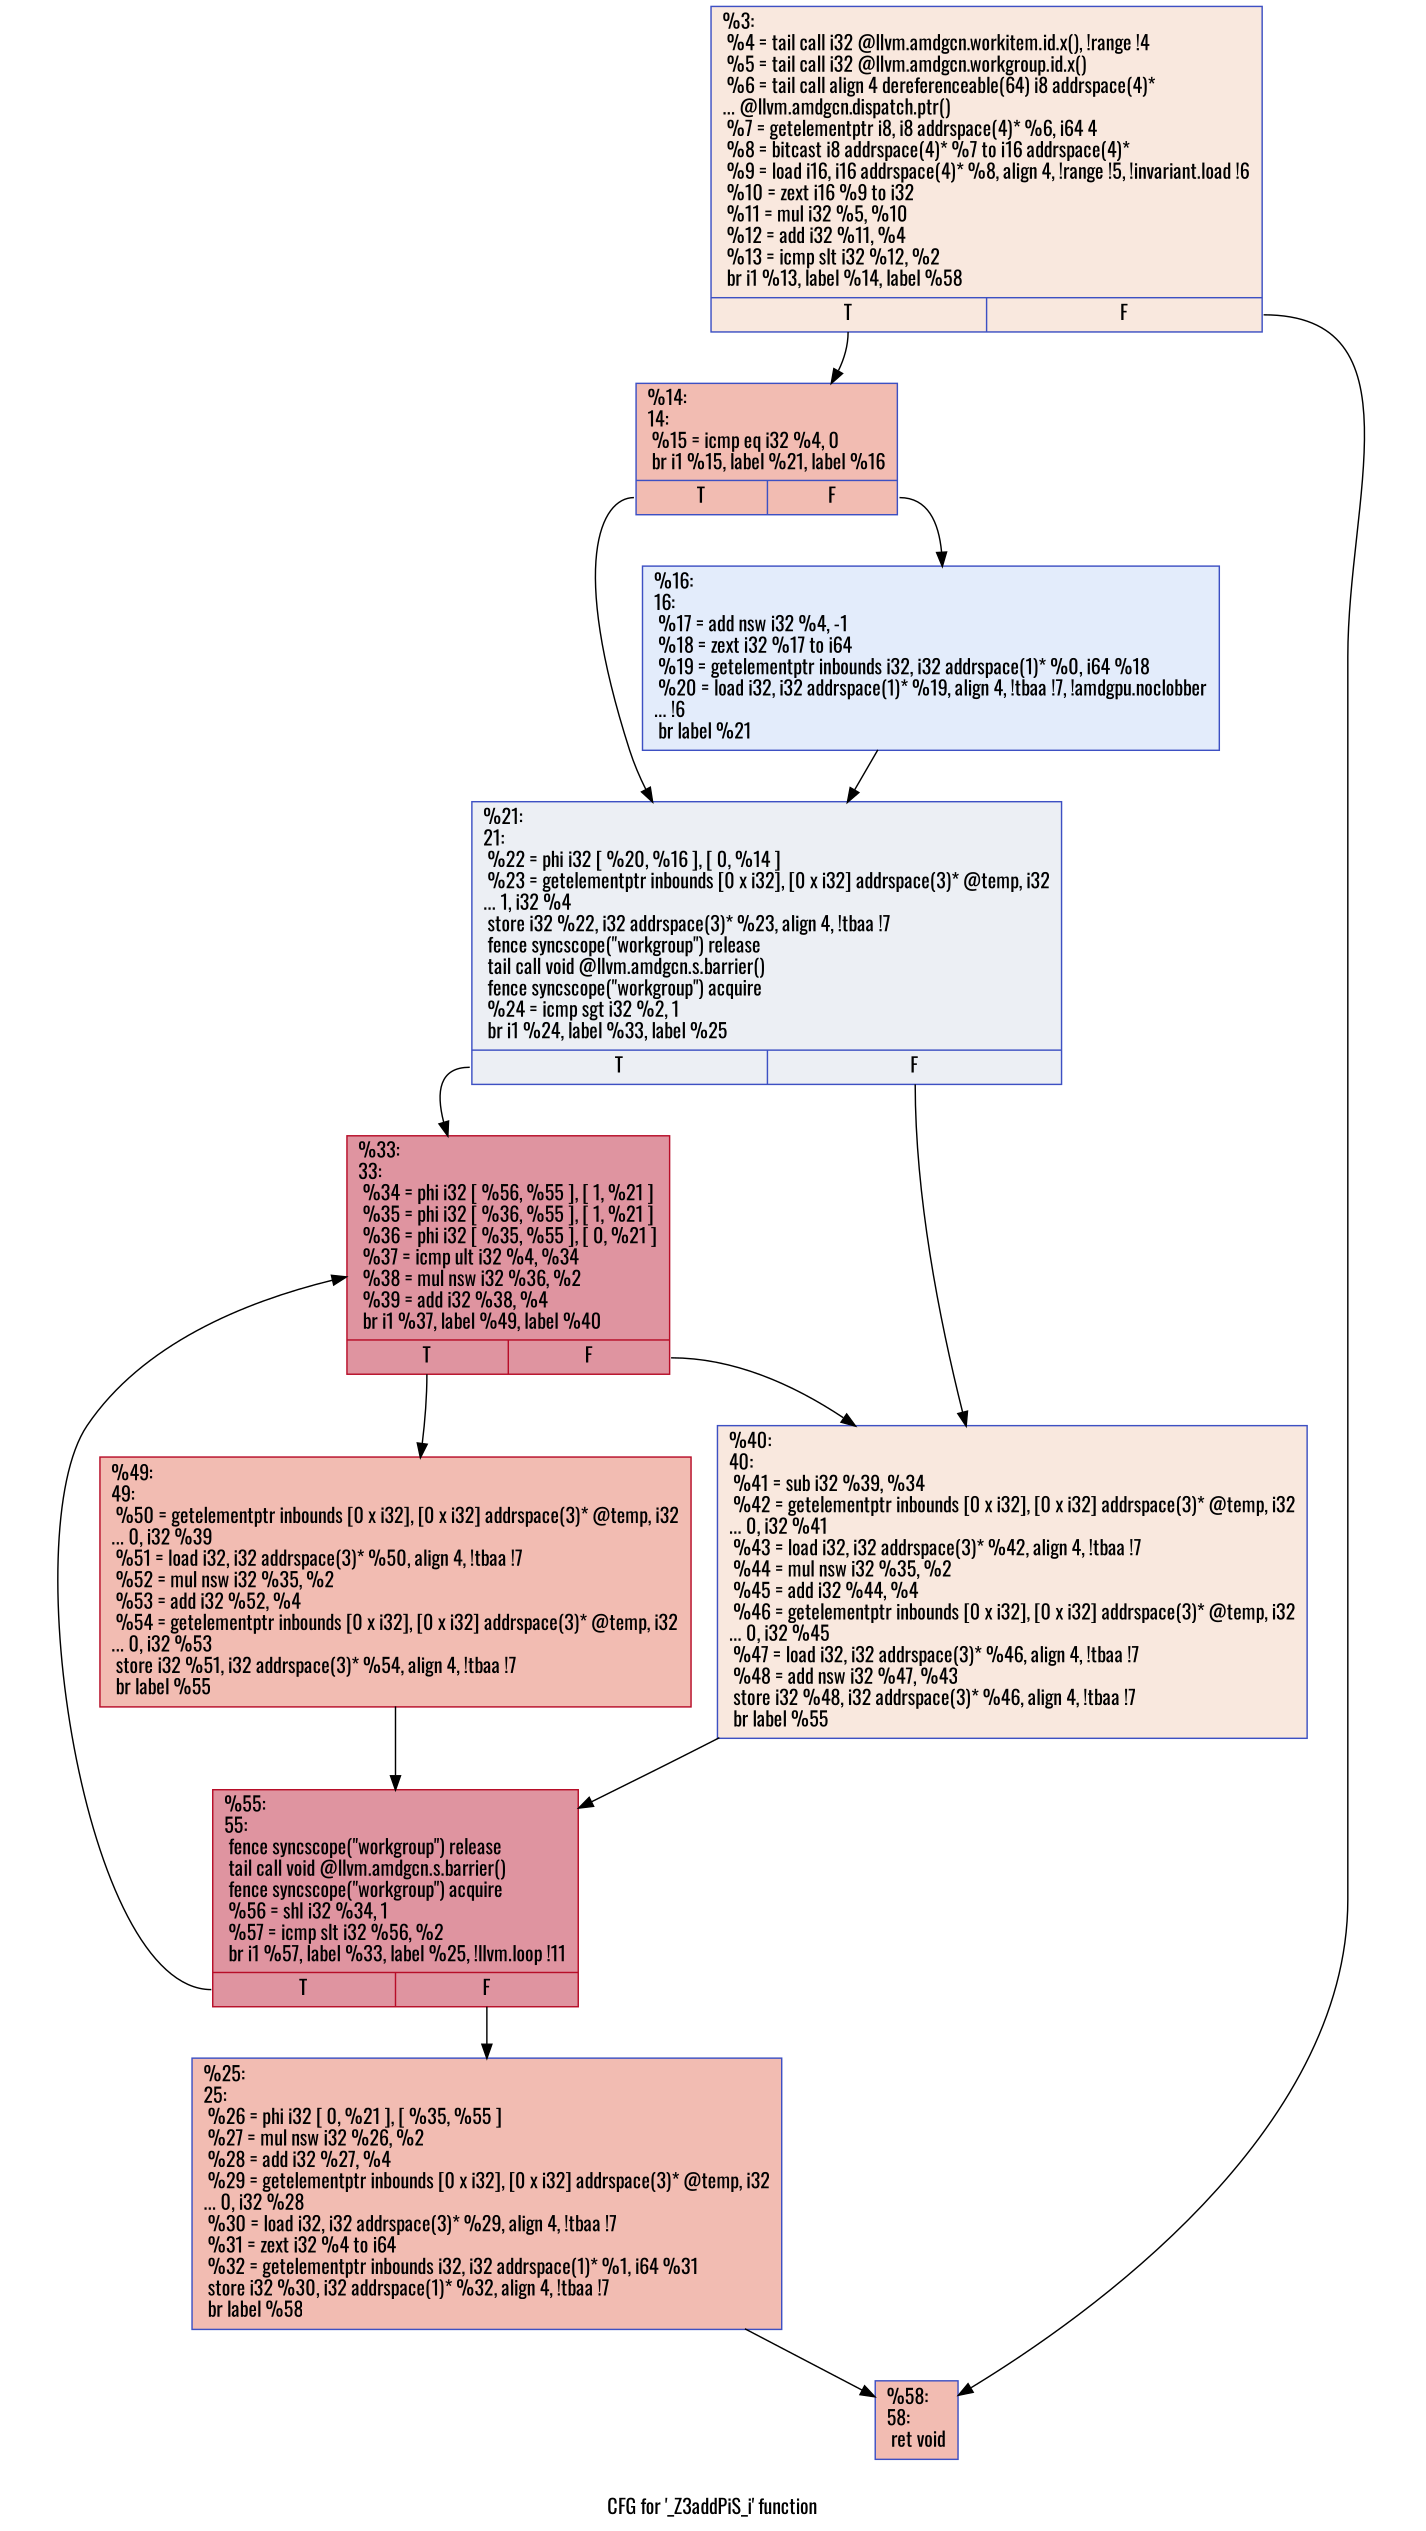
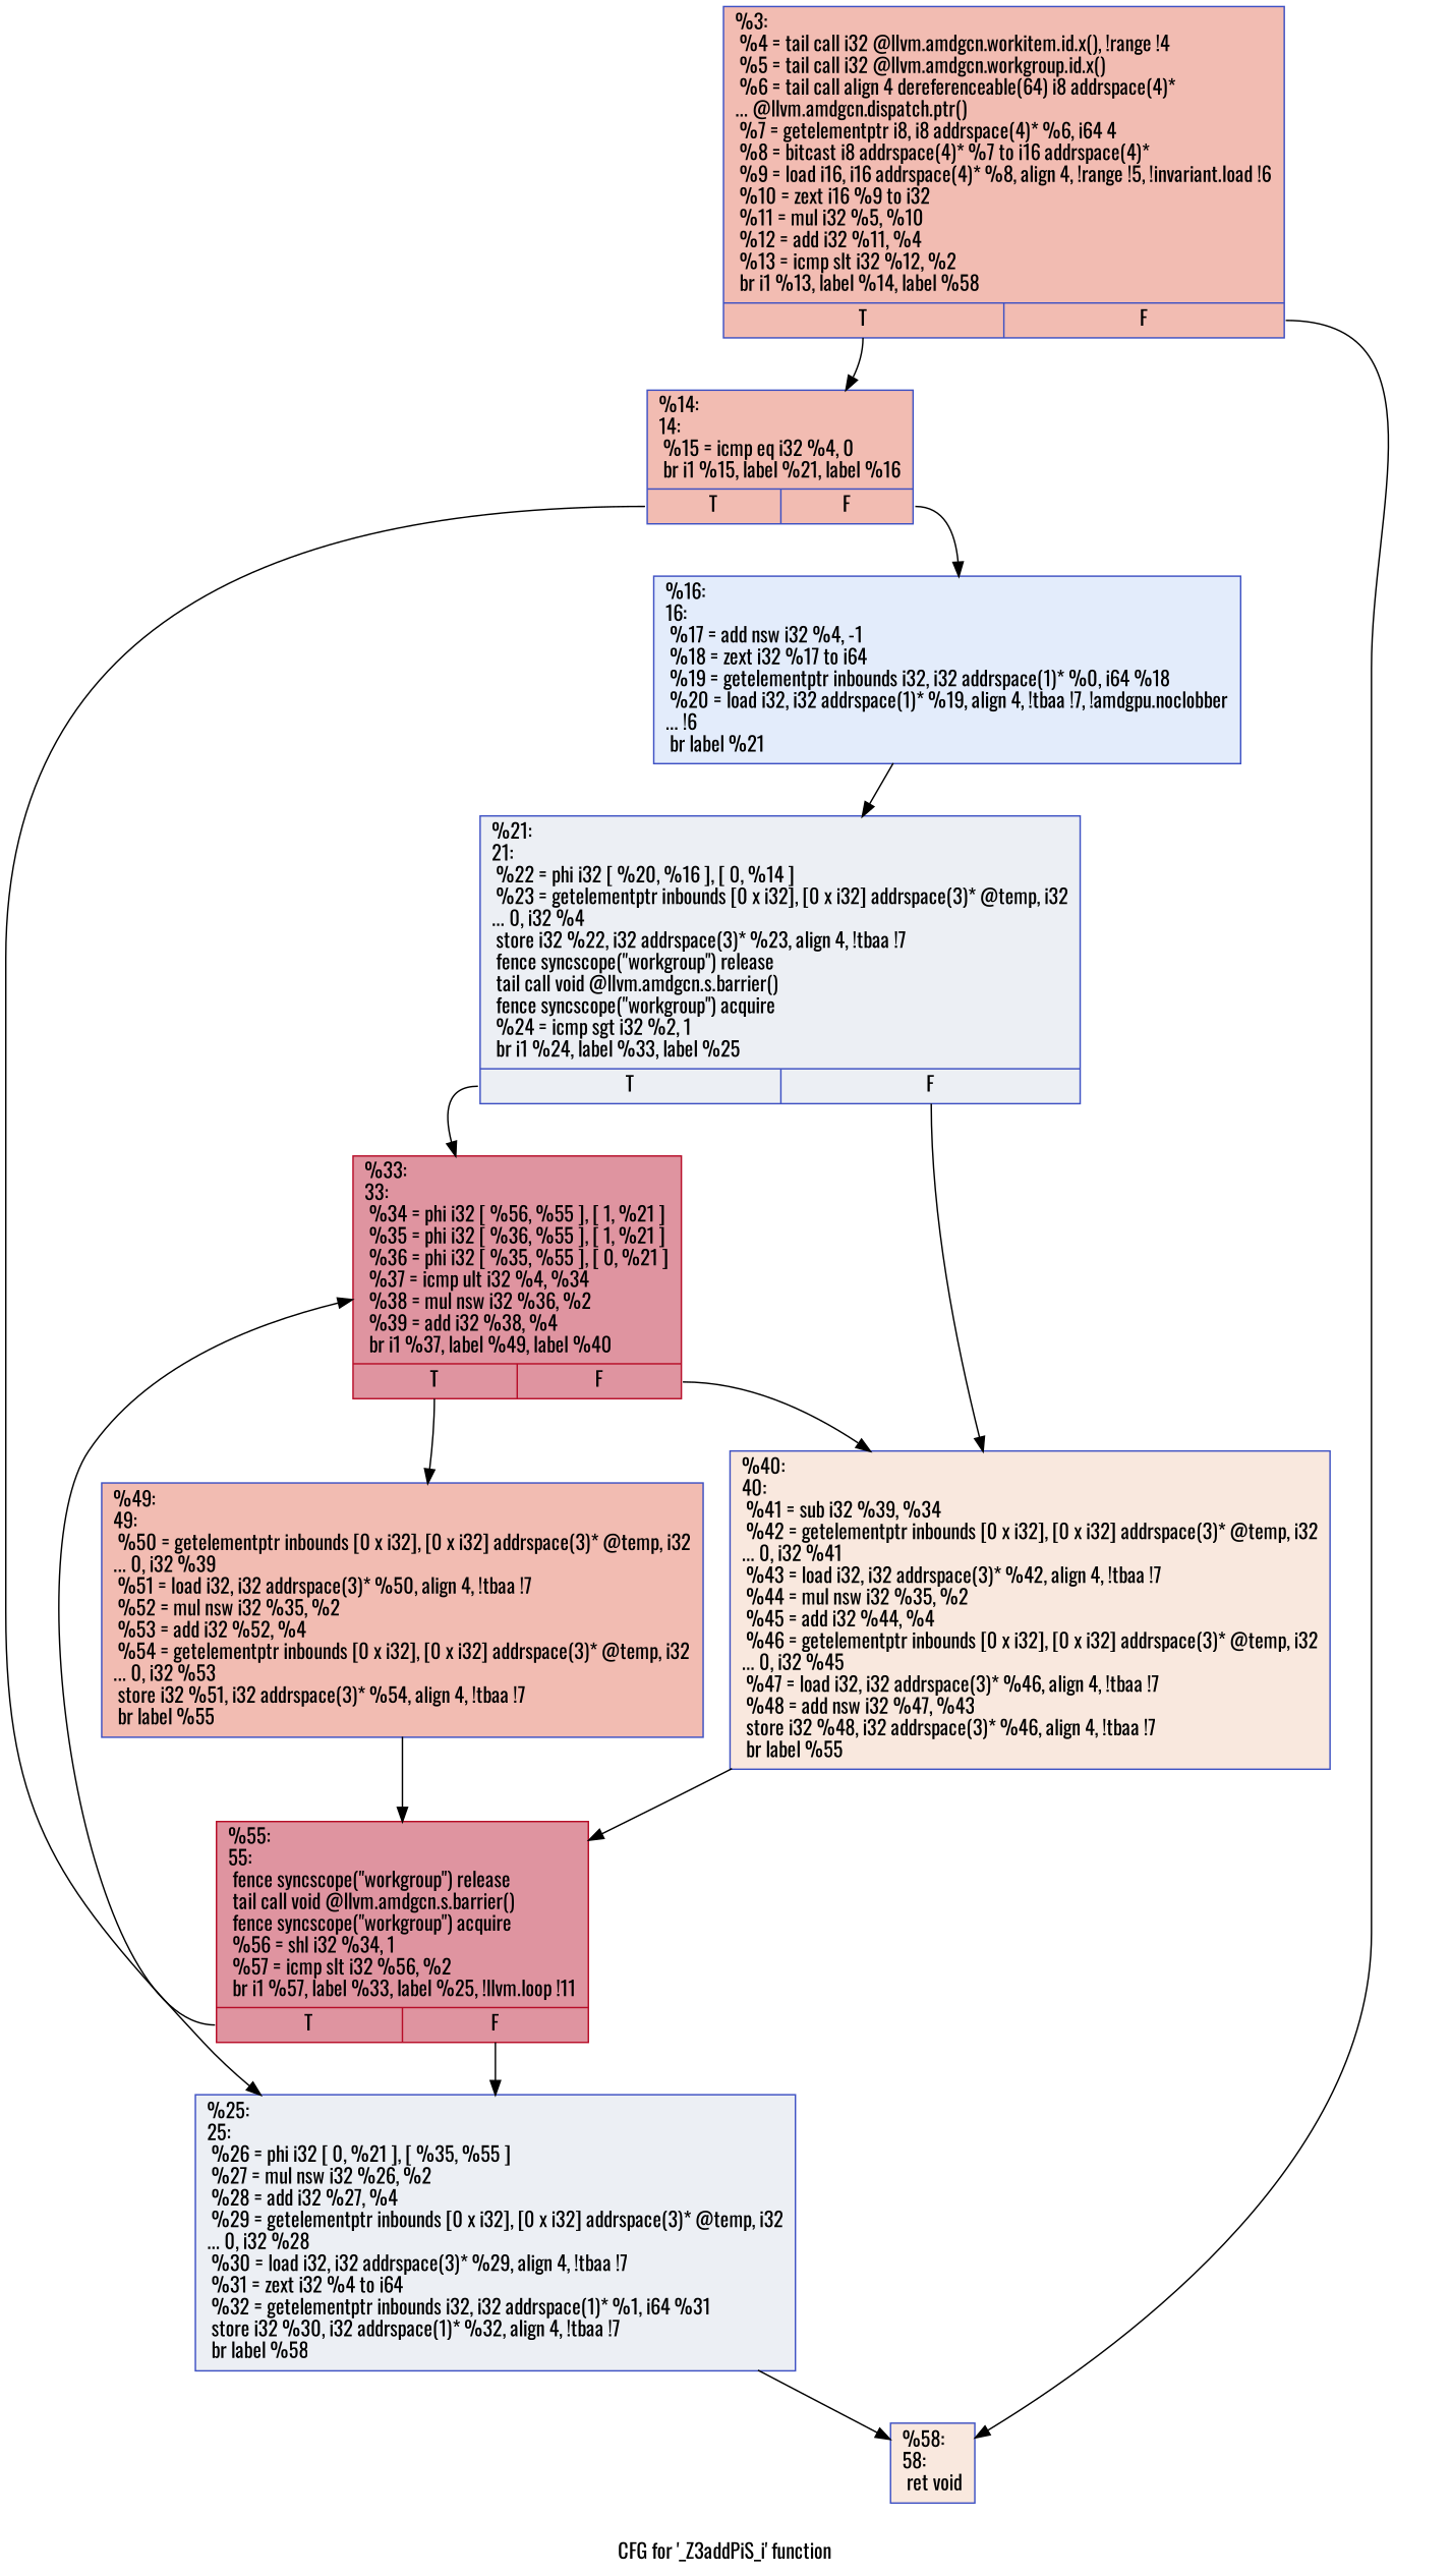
  digraph {
    fontname=Oswald
    label="CFG for '_Z3addPiS_i' function"
    node [color="#3d50c3ff" fillcolor="#f2cab570" fontname=Oswald shape=record style=filled]
    edge [fontname=Oswald tailport=s0]
-   n1 [label="{%3:\l  %4 = tail call i32 @llvm.amdgcn.workitem.id.x(), !range !4\l  %5 = tail call i32 @llvm.amdgcn.workgroup.id.x()\l  %6 = tail call align 4 dereferenceable(64) i8 addrspace(4)*\l... @llvm.amdgcn.dispatch.ptr()\l  %7 = getelementptr i8, i8 addrspace(4)* %6, i64 4\l  %8 = bitcast i8 addrspace(4)* %7 to i16 addrspace(4)*\l  %9 = load i16, i16 addrspace(4)* %8, align 4, !range !5, !invariant.load !6\l  %10 = zext i16 %9 to i32\l  %11 = mul i32 %5, %10\l  %12 = add i32 %11, %4\l  %13 = icmp slt i32 %12, %2\l  br i1 %13, label %14, label %58\l|{<s0>T|<s1>F}}"]
+   n1 [fillcolor="#e1675170" label="{%3:\l  %4 = tail call i32 @llvm.amdgcn.workitem.id.x(), !range !4\l  %5 = tail call i32 @llvm.amdgcn.workgroup.id.x()\l  %6 = tail call align 4 dereferenceable(64) i8 addrspace(4)*\l... @llvm.amdgcn.dispatch.ptr()\l  %7 = getelementptr i8, i8 addrspace(4)* %6, i64 4\l  %8 = bitcast i8 addrspace(4)* %7 to i16 addrspace(4)*\l  %9 = load i16, i16 addrspace(4)* %8, align 4, !range !5, !invariant.load !6\l  %10 = zext i16 %9 to i32\l  %11 = mul i32 %5, %10\l  %12 = add i32 %11, %4\l  %13 = icmp slt i32 %12, %2\l  br i1 %13, label %14, label %58\l|{<s0>T|<s1>F}}"]
    n2 [fillcolor="#e1675170" label="{%14:\l14:                                               \l  %15 = icmp eq i32 %4, 0\l  br i1 %15, label %21, label %16\l|{<s0>T|<s1>F}}"]
-   n3 [fillcolor="#e1675170" label="{%58:\l58:                                               \l  ret void\l}"]
-   n4 [fillcolor="#d4dbe670" label="{%21:\l21:                                               \l  %22 = phi i32 [ %20, %16 ], [ 0, %14 ]\l  %23 = getelementptr inbounds [0 x i32], [0 x i32] addrspace(3)* @temp, i32\l... 1, i32 %4\l  store i32 %22, i32 addrspace(3)* %23, align 4, !tbaa !7\l  fence syncscope(\"workgroup\") release\l  tail call void @llvm.amdgcn.s.barrier()\l  fence syncscope(\"workgroup\") acquire\l  %24 = icmp sgt i32 %2, 1\l  br i1 %24, label %33, label %25\l|{<s0>T|<s1>F}}"]
+   n3 [label="{%58:\l58:                                               \l  ret void\l}"]
+   n4 [fillcolor="#d4dbe670" label="{%21:\l21:                                               \l  %22 = phi i32 [ %20, %16 ], [ 0, %14 ]\l  %23 = getelementptr inbounds [0 x i32], [0 x i32] addrspace(3)* @temp, i32\l... 0, i32 %4\l  store i32 %22, i32 addrspace(3)* %23, align 4, !tbaa !7\l  fence syncscope(\"workgroup\") release\l  tail call void @llvm.amdgcn.s.barrier()\l  fence syncscope(\"workgroup\") acquire\l  %24 = icmp sgt i32 %2, 1\l  br i1 %24, label %33, label %25\l|{<s0>T|<s1>F}}"]
    n5 [fillcolor="#bfd3f670" label="{%16:\l16:                                               \l  %17 = add nsw i32 %4, -1\l  %18 = zext i32 %17 to i64\l  %19 = getelementptr inbounds i32, i32 addrspace(1)* %0, i64 %18\l  %20 = load i32, i32 addrspace(1)* %19, align 4, !tbaa !7, !amdgpu.noclobber\l... !6\l  br label %21\l}"]
    n6 [color="#b70d28ff" fillcolor="#b70d2870" label="{%33:\l33:                                               \l  %34 = phi i32 [ %56, %55 ], [ 1, %21 ]\l  %35 = phi i32 [ %36, %55 ], [ 1, %21 ]\l  %36 = phi i32 [ %35, %55 ], [ 0, %21 ]\l  %37 = icmp ult i32 %4, %34\l  %38 = mul nsw i32 %36, %2\l  %39 = add i32 %38, %4\l  br i1 %37, label %49, label %40\l|{<s0>T|<s1>F}}"]
    n7 [label="{%40:\l40:                                               \l  %41 = sub i32 %39, %34\l  %42 = getelementptr inbounds [0 x i32], [0 x i32] addrspace(3)* @temp, i32\l... 0, i32 %41\l  %43 = load i32, i32 addrspace(3)* %42, align 4, !tbaa !7\l  %44 = mul nsw i32 %35, %2\l  %45 = add i32 %44, %4\l  %46 = getelementptr inbounds [0 x i32], [0 x i32] addrspace(3)* @temp, i32\l... 0, i32 %45\l  %47 = load i32, i32 addrspace(3)* %46, align 4, !tbaa !7\l  %48 = add nsw i32 %47, %43\l  store i32 %48, i32 addrspace(3)* %46, align 4, !tbaa !7\l  br label %55\l}"]
-   n8 [color="#b70d28ff" fillcolor="#e1675170" label="{%49:\l49:                                               \l  %50 = getelementptr inbounds [0 x i32], [0 x i32] addrspace(3)* @temp, i32\l... 0, i32 %39\l  %51 = load i32, i32 addrspace(3)* %50, align 4, !tbaa !7\l  %52 = mul nsw i32 %35, %2\l  %53 = add i32 %52, %4\l  %54 = getelementptr inbounds [0 x i32], [0 x i32] addrspace(3)* @temp, i32\l... 0, i32 %53\l  store i32 %51, i32 addrspace(3)* %54, align 4, !tbaa !7\l  br label %55\l}"]
-   n9 [fillcolor="#e1675170" label="{%25:\l25:                                               \l  %26 = phi i32 [ 0, %21 ], [ %35, %55 ]\l  %27 = mul nsw i32 %26, %2\l  %28 = add i32 %27, %4\l  %29 = getelementptr inbounds [0 x i32], [0 x i32] addrspace(3)* @temp, i32\l... 0, i32 %28\l  %30 = load i32, i32 addrspace(3)* %29, align 4, !tbaa !7\l  %31 = zext i32 %4 to i64\l  %32 = getelementptr inbounds i32, i32 addrspace(1)* %1, i64 %31\l  store i32 %30, i32 addrspace(1)* %32, align 4, !tbaa !7\l  br label %58\l}"]
+   n8 [fillcolor="#e1675170" label="{%49:\l49:                                               \l  %50 = getelementptr inbounds [0 x i32], [0 x i32] addrspace(3)* @temp, i32\l... 0, i32 %39\l  %51 = load i32, i32 addrspace(3)* %50, align 4, !tbaa !7\l  %52 = mul nsw i32 %35, %2\l  %53 = add i32 %52, %4\l  %54 = getelementptr inbounds [0 x i32], [0 x i32] addrspace(3)* @temp, i32\l... 0, i32 %53\l  store i32 %51, i32 addrspace(3)* %54, align 4, !tbaa !7\l  br label %55\l}"]
+   n9 [fillcolor="#d4dbe670" label="{%25:\l25:                                               \l  %26 = phi i32 [ 0, %21 ], [ %35, %55 ]\l  %27 = mul nsw i32 %26, %2\l  %28 = add i32 %27, %4\l  %29 = getelementptr inbounds [0 x i32], [0 x i32] addrspace(3)* @temp, i32\l... 0, i32 %28\l  %30 = load i32, i32 addrspace(3)* %29, align 4, !tbaa !7\l  %31 = zext i32 %4 to i64\l  %32 = getelementptr inbounds i32, i32 addrspace(1)* %1, i64 %31\l  store i32 %30, i32 addrspace(1)* %32, align 4, !tbaa !7\l  br label %58\l}"]
    n10 [color="#b70d28ff" fillcolor="#b70d2870" label="{%55:\l55:                                               \l  fence syncscope(\"workgroup\") release\l  tail call void @llvm.amdgcn.s.barrier()\l  fence syncscope(\"workgroup\") acquire\l  %56 = shl i32 %34, 1\l  %57 = icmp slt i32 %56, %2\l  br i1 %57, label %33, label %25, !llvm.loop !11\l|{<s0>T|<s1>F}}"]
    n1 -> n2
    n1 -> n3 [tailport=s1]
-   n2 -> n4
+   n2 -> n9
    n2 -> n5 [tailport=s1]
    n4 -> n6
    n4 -> n7 [tailport=s1]
    n5 -> n4
    n6 -> n7 [tailport=s1]
    n6 -> n8
    n7 -> n10
    n8 -> n10
    n9 -> n3
    n10 -> n6
    n10 -> n9 [tailport=s1]
  }
